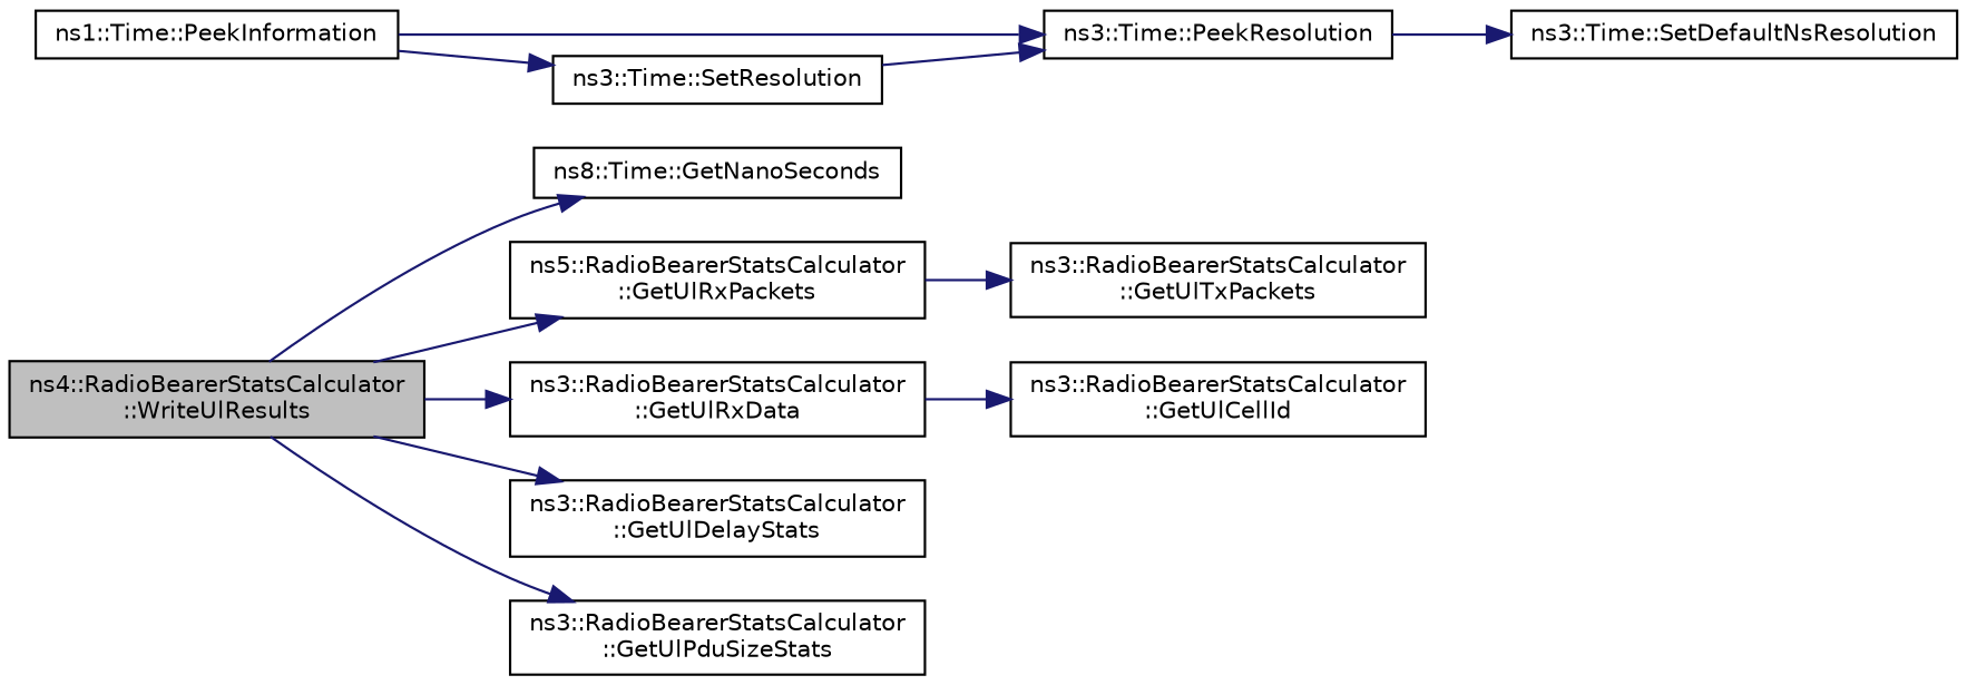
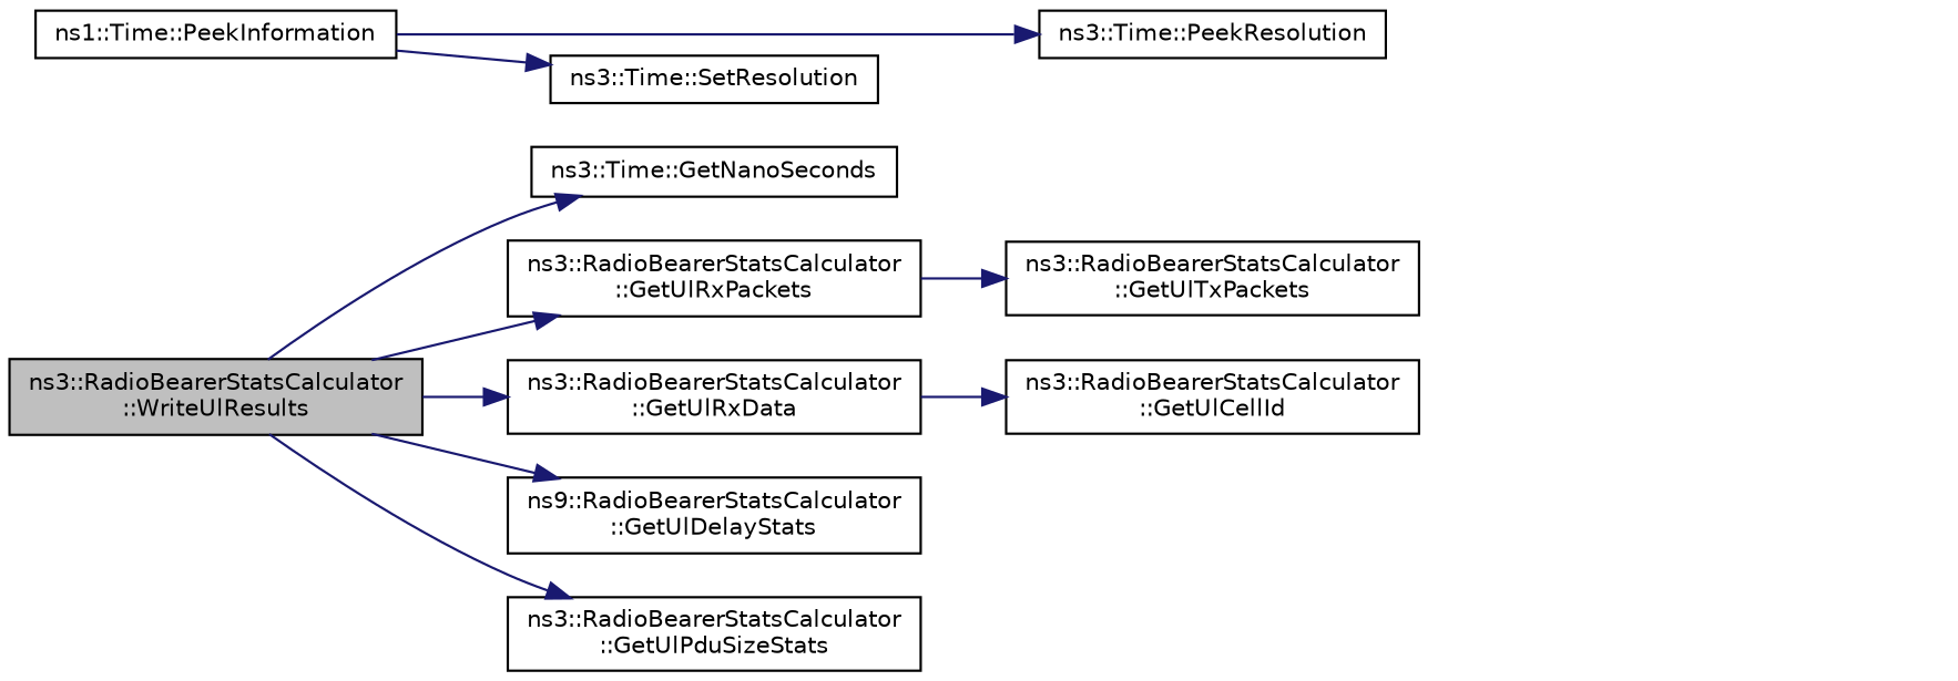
  digraph {
    rankdir=LR
    node [color=black fillcolor=white fontname=Helvetica fontsize=10 shape=record style=filled]
    edge [color=midnightblue fontname=Helvetica fontsize=10 labelfontname=Helvetica labelfontsize=10 style=solid]
-   n1 [fillcolor=grey75 fontcolor=black height=0.2 label="ns4::RadioBearerStatsCalculator\l::WriteUlResults" width=0.4]
-   n2 [height=0.2 label="ns8::Time::GetNanoSeconds" width=0.4]
-   n3 [height=0.2 label="ns5::RadioBearerStatsCalculator\l::GetUlRxPackets" width=0.4]
+   n1 [fillcolor=grey75 fontcolor=black height=0.2 label="ns3::RadioBearerStatsCalculator\l::WriteUlResults" width=0.4]
+   n2 [height=0.2 label="ns3::Time::GetNanoSeconds" width=0.4]
+   n3 [height=0.2 label="ns3::RadioBearerStatsCalculator\l::GetUlRxPackets" width=0.4]
    n4 [height=0.2 label="ns3::RadioBearerStatsCalculator\l::GetUlRxData" width=0.4]
-   n5 [height=0.2 label="ns3::RadioBearerStatsCalculator\l::GetUlDelayStats" width=0.4]
+   n5 [height=0.2 label="ns9::RadioBearerStatsCalculator\l::GetUlDelayStats" width=0.4]
    n6 [height=0.2 label="ns3::RadioBearerStatsCalculator\l::GetUlPduSizeStats" width=0.4]
    n7 [height=0.2 label="ns3::RadioBearerStatsCalculator\l::GetUlCellId" width=0.4]
    n8 [height=0.2 label="ns3::RadioBearerStatsCalculator\l::GetUlTxPackets" width=0.4]
    n9 [height=0.2 label="ns1::Time::PeekInformation" width=0.4]
    n10 [height=0.2 label="ns3::Time::PeekResolution" width=0.4]
    n11 [height=0.2 label="ns3::Time::SetResolution" width=0.4]
-   n12 [height=0.2 label="ns3::Time::SetDefaultNsResolution" width=0.4]
    n1 -> n2
    n1 -> n3
    n1 -> n4
    n1 -> n5
    n1 -> n6
    n3 -> n8
    n4 -> n7
    n9 -> n10
    n9 -> n11
-   n10 -> n12
-   n11 -> n10
  }
